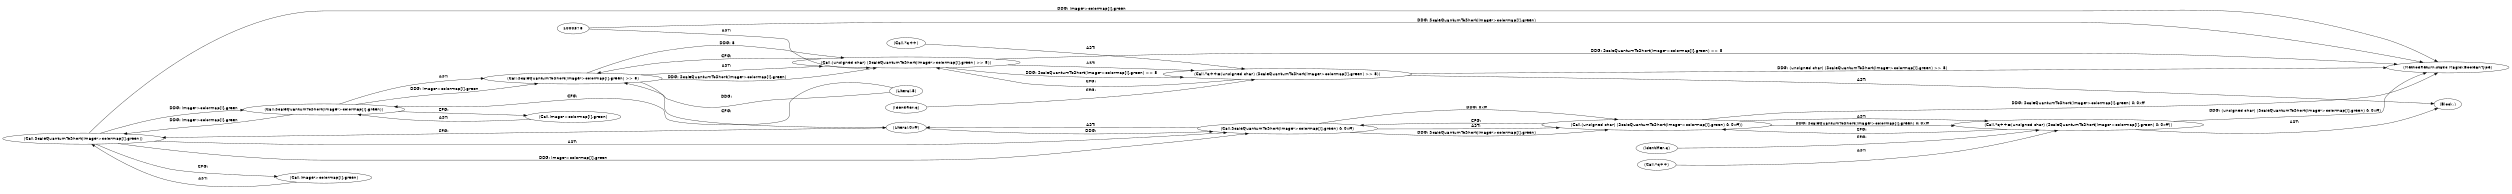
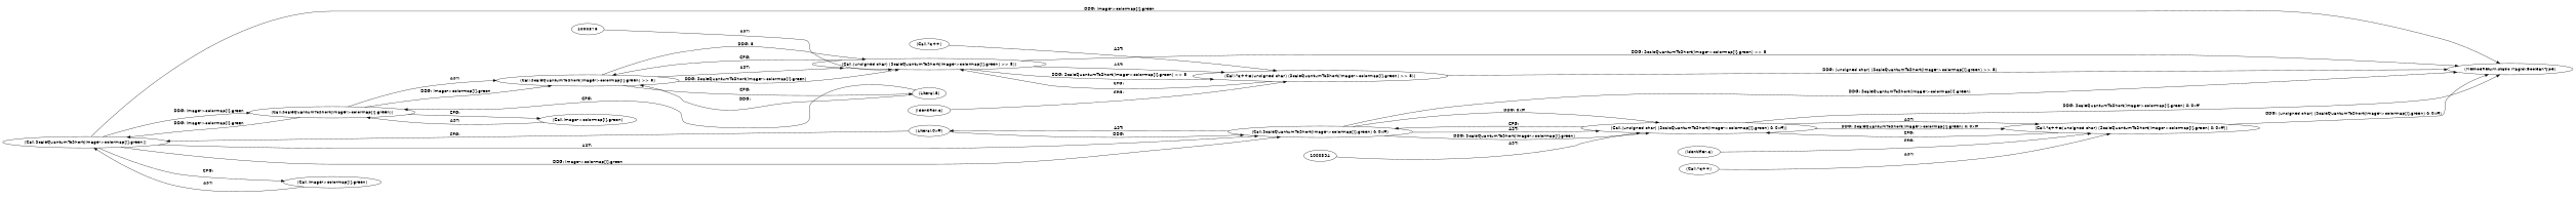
  digraph {
    fontname="DejaVu Sans"
    rankdir=LR
    node [fontname="DejaVu Sans"]
    edge [fontname="DejaVu Sans"]
    n1 [label="(Call,ScaleQuantumToShort(image->colormap[i].green))"]
    n2 [label="(Call,ScaleQuantumToShort(image->colormap[i].green))"]
    n3 [label="(Call,ScaleQuantumToShort(image->colormap[i].green) & 0xff)"]
    n4 [label="(MethodReturn,static MagickBooleanType)"]
    n5 [label="(Call,image->colormap[i].green)"]
    n6 [label="(Call,ScaleQuantumToShort(image->colormap[i].green) >> 8)"]
    n7 [label="(Call,image->colormap[i].green)"]
    n8 [label="(Call,(unsigned char) (ScaleQuantumToShort(image->colormap[i].green) & 0xff))"]
    n9 [label="(Literal,0xff)"]
    n10 [label="(Call,(unsigned char) (ScaleQuantumToShort(image->colormap[i].green) >> 8))"]
    n11 [label="(Literal,8)"]
    n12 [label="(Call,*q++=(unsigned char) (ScaleQuantumToShort(image->colormap[i].green) >> 8))"]
-   n13 [label="(Block,)"]
    n14 [label="(Call,*q++=(unsigned char) (ScaleQuantumToShort(image->colormap[i].green) & 0xff))"]
    n15 [label="(Identifier,q)"]
    n16 [label="(Identifier,q)"]
    n17 [label="(Call,*q++)"]
    n18 [label="(Call,*q++)"]
    1000378
+   1000394
    n1 -> n2 [label="DDG: image->colormap[i].green"]
    n1 -> n3 [label="AST: "]
    n1 -> n3 [label="DDG: image->colormap[i].green"]
    n1 -> n4 [label="DDG: image->colormap[i].green"]
    n1 -> n5 [label="CFG: "]
    n2 -> n1 [label="DDG: image->colormap[i].green"]
    n2 -> n6 [label="AST: "]
    n2 -> n6 [label="DDG: image->colormap[i].green"]
    n2 -> n7 [label="CFG: "]
-   1000378 -> n4 [label="DDG: ScaleQuantumToShort(image->colormap[i].green)"]
+   n3 -> n4 [label="DDG: ScaleQuantumToShort(image->colormap[i].green)"]
    n3 -> n8 [label="AST: "]
    n3 -> n8 [label="DDG: ScaleQuantumToShort(image->colormap[i].green)"]
    n3 -> n8 [label="DDG: 0xff"]
    n3 -> n9 [label="AST: "]
    n5 -> n1 [label="AST: "]
    n6 -> n10 [label="AST: "]
    n6 -> n10 [label="DDG: ScaleQuantumToShort(image->colormap[i].green)"]
    n6 -> n10 [label="DDG: 8"]
-   n6 -> n9 [label="CFG: "]
+   n6 -> n11 [label="CFG: "]
    n7 -> n2 [label="AST: "]
    n8 -> n3 [label="CFG: "]
    n8 -> n4 [label="DDG: ScaleQuantumToShort(image->colormap[i].green) & 0xff"]
    n8 -> n14 [label="AST: "]
    n8 -> n14 [label="DDG: ScaleQuantumToShort(image->colormap[i].green) & 0xff"]
    n9 -> n1 [label="CFG: "]
    n9 -> n3 [label="DDG: "]
    n10 -> n4 [label="DDG: ScaleQuantumToShort(image->colormap[i].green) >> 8"]
    n10 -> n6 [label="CFG: "]
    n10 -> n12 [label="AST: "]
    n10 -> n12 [label="DDG: ScaleQuantumToShort(image->colormap[i].green) >> 8"]
    n11 -> n2 [label="CFG: "]
    n11 -> n6 [label="DDG: "]
    n12 -> n4 [label="DDG: (unsigned char) (ScaleQuantumToShort(image->colormap[i].green) >> 8)"]
    n12 -> n10 [label="CFG: "]
-   n12 -> n13 [label="AST: "]
    n14 -> n4 [label="DDG: (unsigned char) (ScaleQuantumToShort(image->colormap[i].green) & 0xff)"]
    n14 -> n8 [label="CFG: "]
-   n14 -> n13 [label="AST: "]
    n15 -> n12 [label="CFG: "]
    n16 -> n14 [label="CFG: "]
    n17 -> n14 [label="AST: "]
    n18 -> n12 [label="AST: "]
    1000378 -> n10 [label="AST: "]
+   1000394 -> n8 [label="AST: "]
  }
